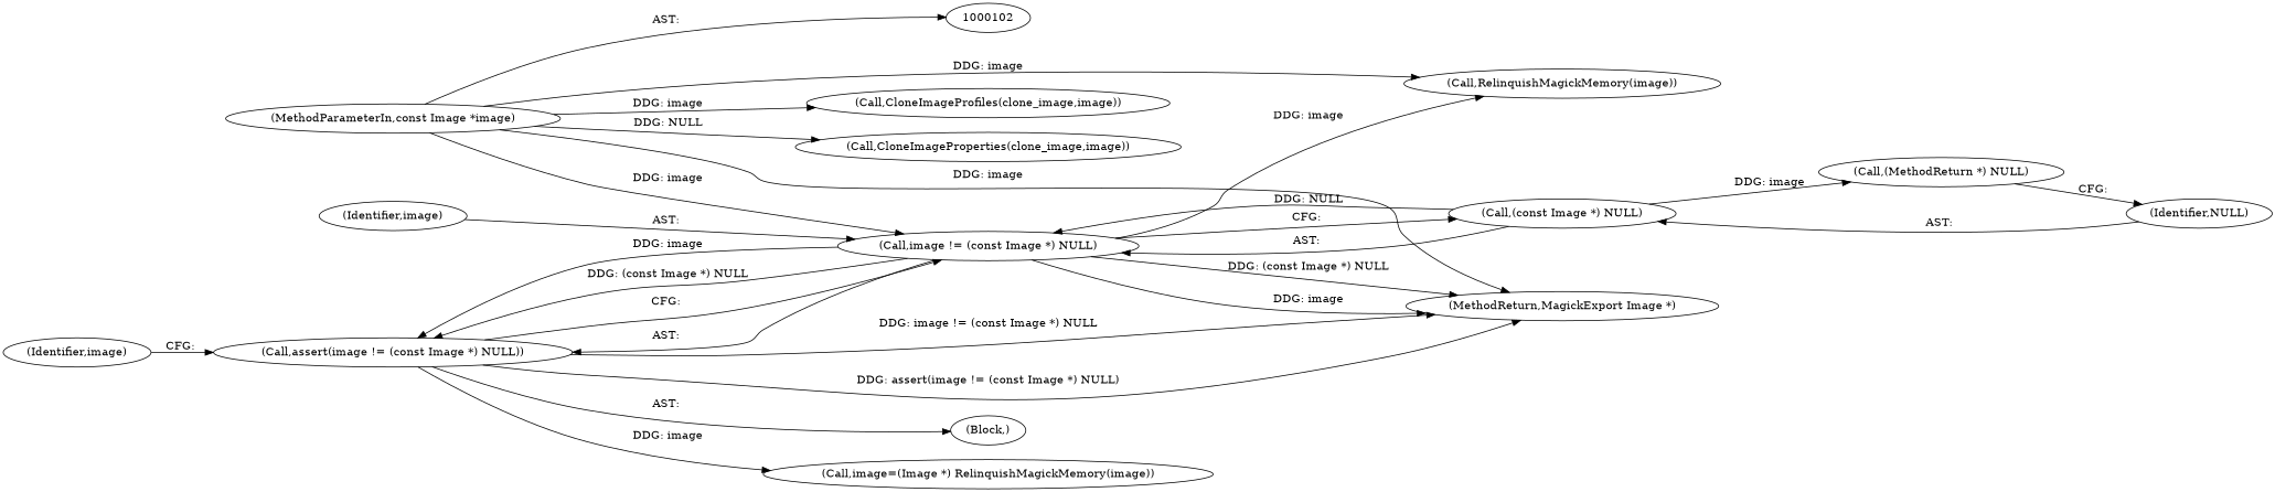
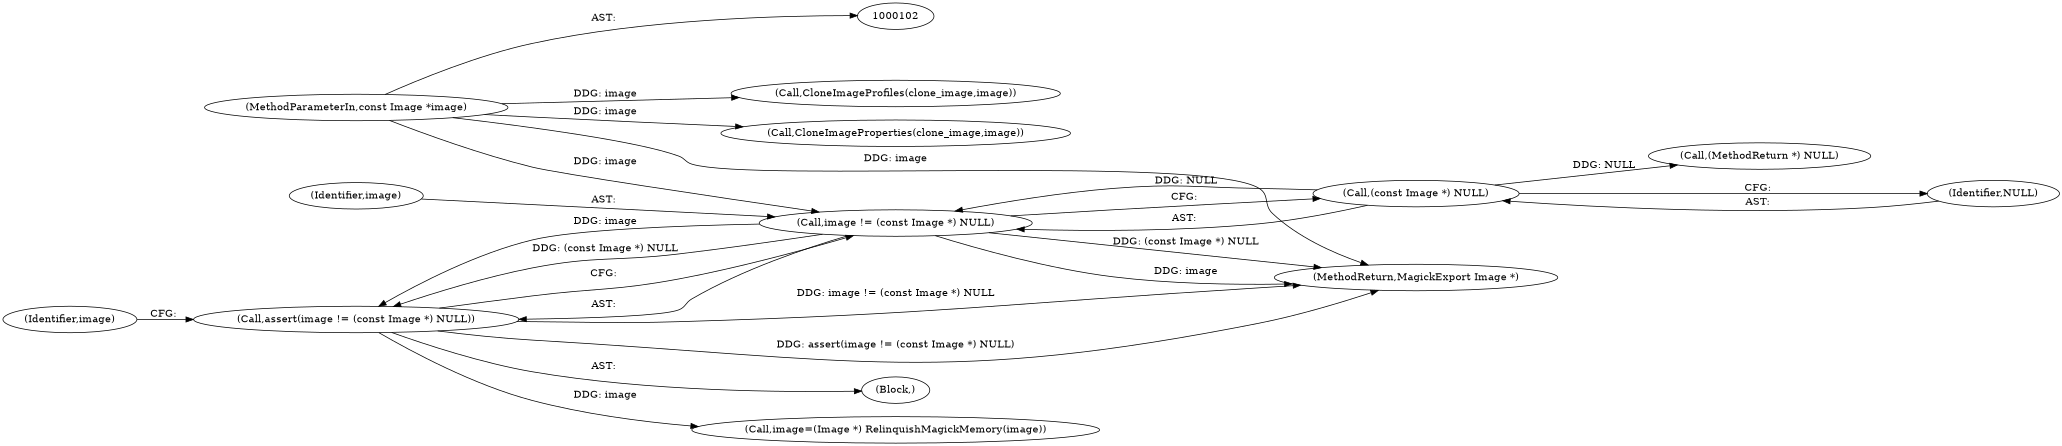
  digraph {
    rankdir=LR
    n1 [label="(Call,assert(image != (const Image *) NULL))"]
    n2 [label="(Call,image != (const Image *) NULL)"]
    n3 [label="(MethodReturn,MagickExport Image *)"]
    n4 [label="(Block,)"]
    n5 [label="(Call,image=(Image *) RelinquishMagickMemory(image))"]
    n6 [label="(Call,(const Image *) NULL)"]
-   n7 [label="(Call,RelinquishMagickMemory(image))"]
    n8 [label="(Call,(MethodReturn *) NULL)"]
    n9 [label="(Identifier,NULL)"]
    n10 [label="(Call,CloneImageProfiles(clone_image,image))"]
    n11 [label="(MethodParameterIn,const Image *image)"]
    n12 [label="(Call,CloneImageProperties(clone_image,image))"]
    1000102
    n14 [label="(Identifier,image)"]
    n15 [label="(Identifier,image)"]
    n1 -> n2 [label="CFG: "]
    n1 -> n3 [label="DDG: assert(image != (const Image *) NULL)"]
    n1 -> n3 [label="DDG: image != (const Image *) NULL"]
    n1 -> n4 [label="AST: "]
    n1 -> n5 [label="DDG: image"]
    n2 -> n1 [label="AST: "]
    n2 -> n1 [label="DDG: image"]
    n2 -> n1 [label="DDG: (const Image *) NULL"]
    n2 -> n3 [label="DDG: image"]
    n2 -> n3 [label="DDG: (const Image *) NULL"]
    n2 -> n6 [label="CFG: "]
-   n2 -> n7 [label="DDG: image"]
    n6 -> n2 [label="AST: "]
    n6 -> n2 [label="DDG: NULL"]
-   n6 -> n8 [label="DDG: image"]
-   n8 -> n9 [label="CFG: "]
+   n6 -> n8 [label="DDG: NULL"]
+   n6 -> n9 [label="CFG: "]
    n9 -> n6 [label="AST: "]
    n11 -> n2 [label="DDG: image"]
    n11 -> n3 [label="DDG: image"]
-   n11 -> n7 [label="DDG: image"]
    n11 -> n10 [label="DDG: image"]
-   n11 -> n12 [label="DDG: NULL"]
+   n11 -> n12 [label="DDG: image"]
    n11 -> 1000102 [label="AST: "]
    n14 -> n1 [label="CFG: "]
    n15 -> n2 [label="AST: "]
  }
